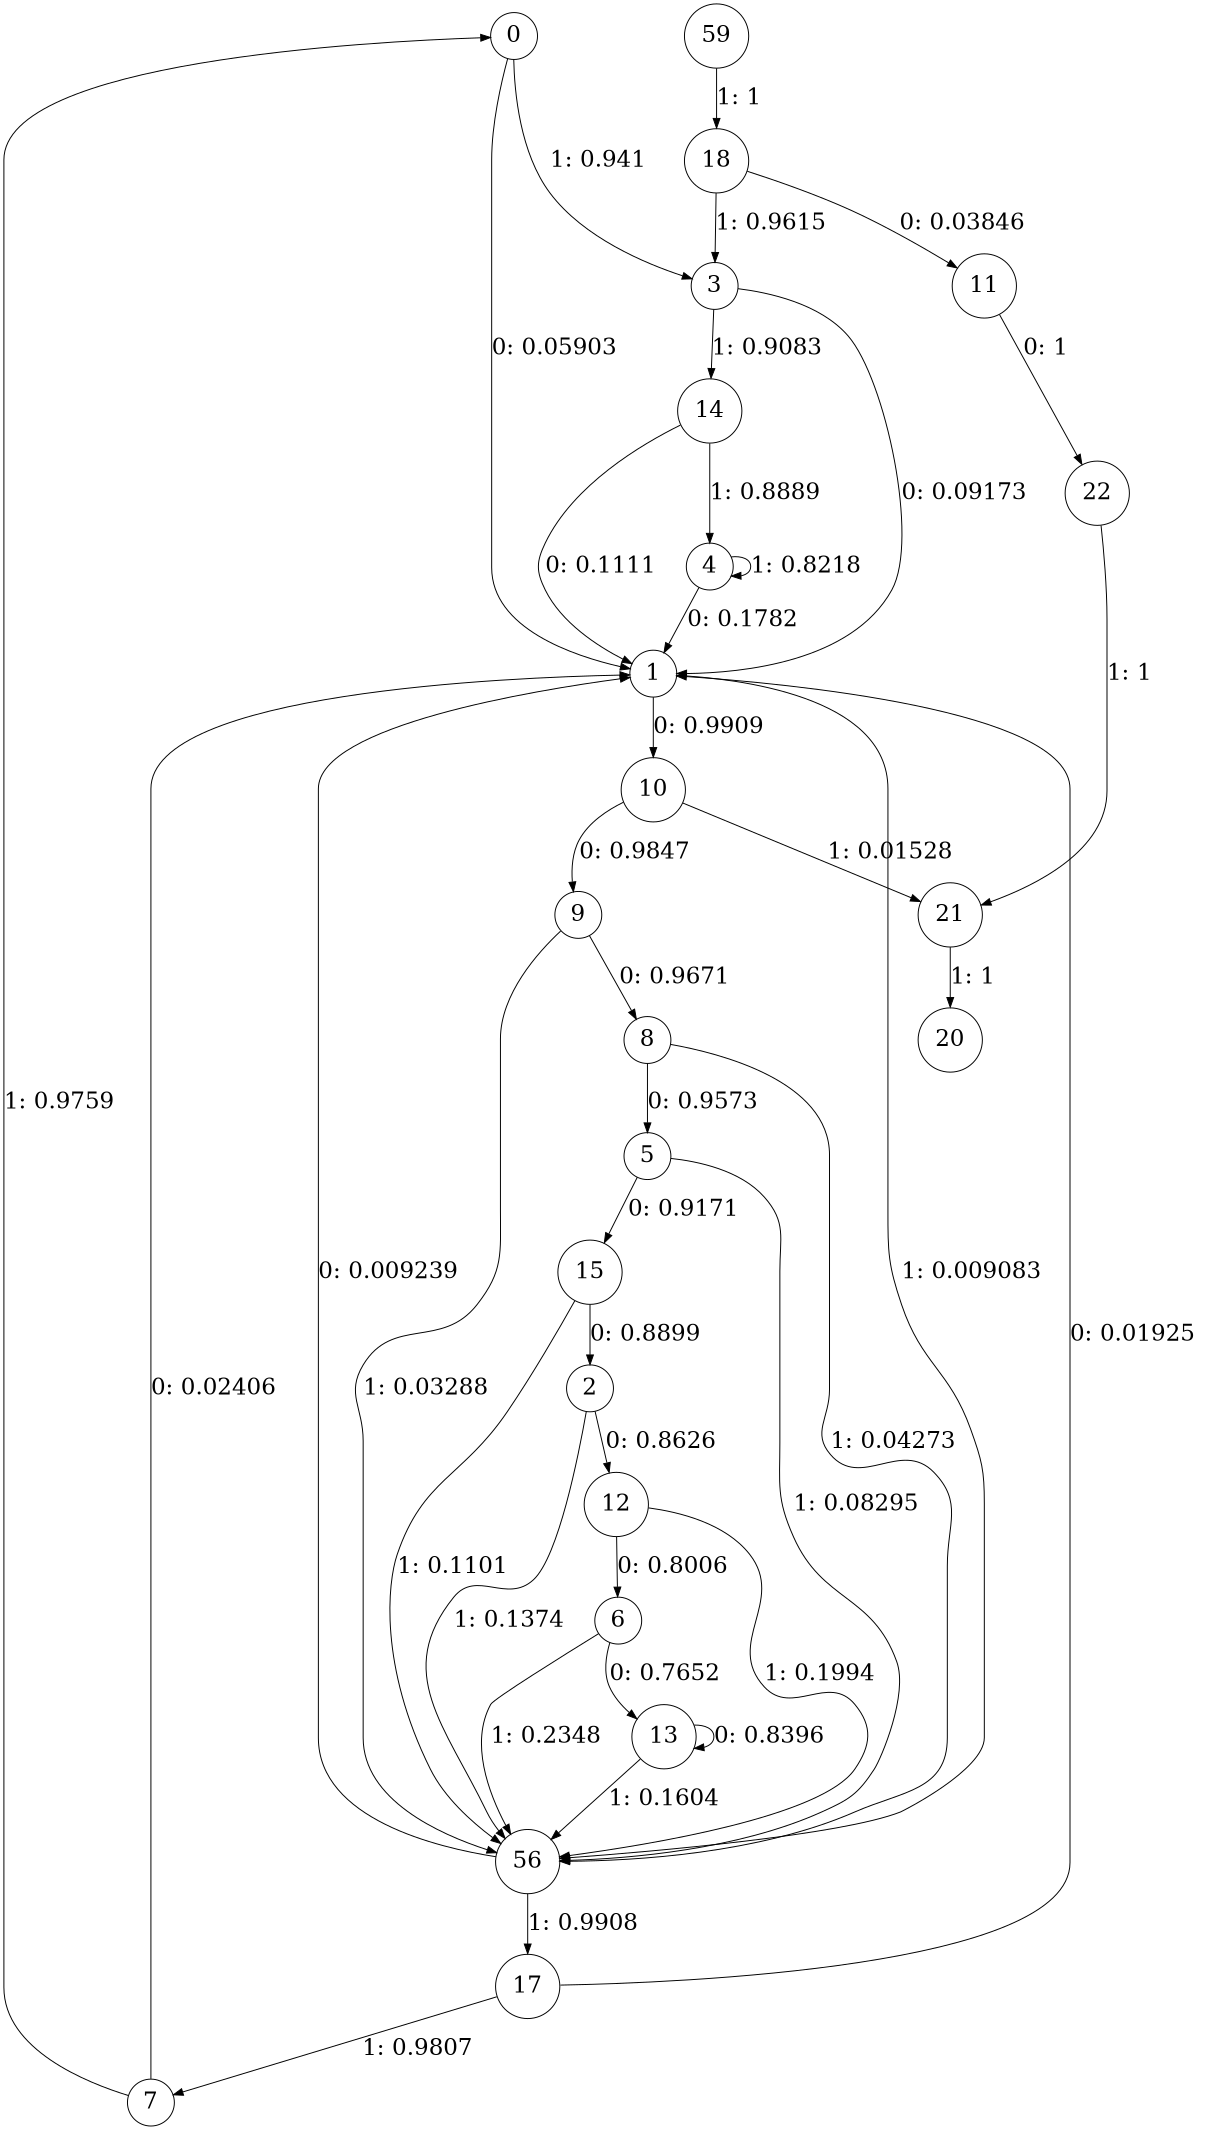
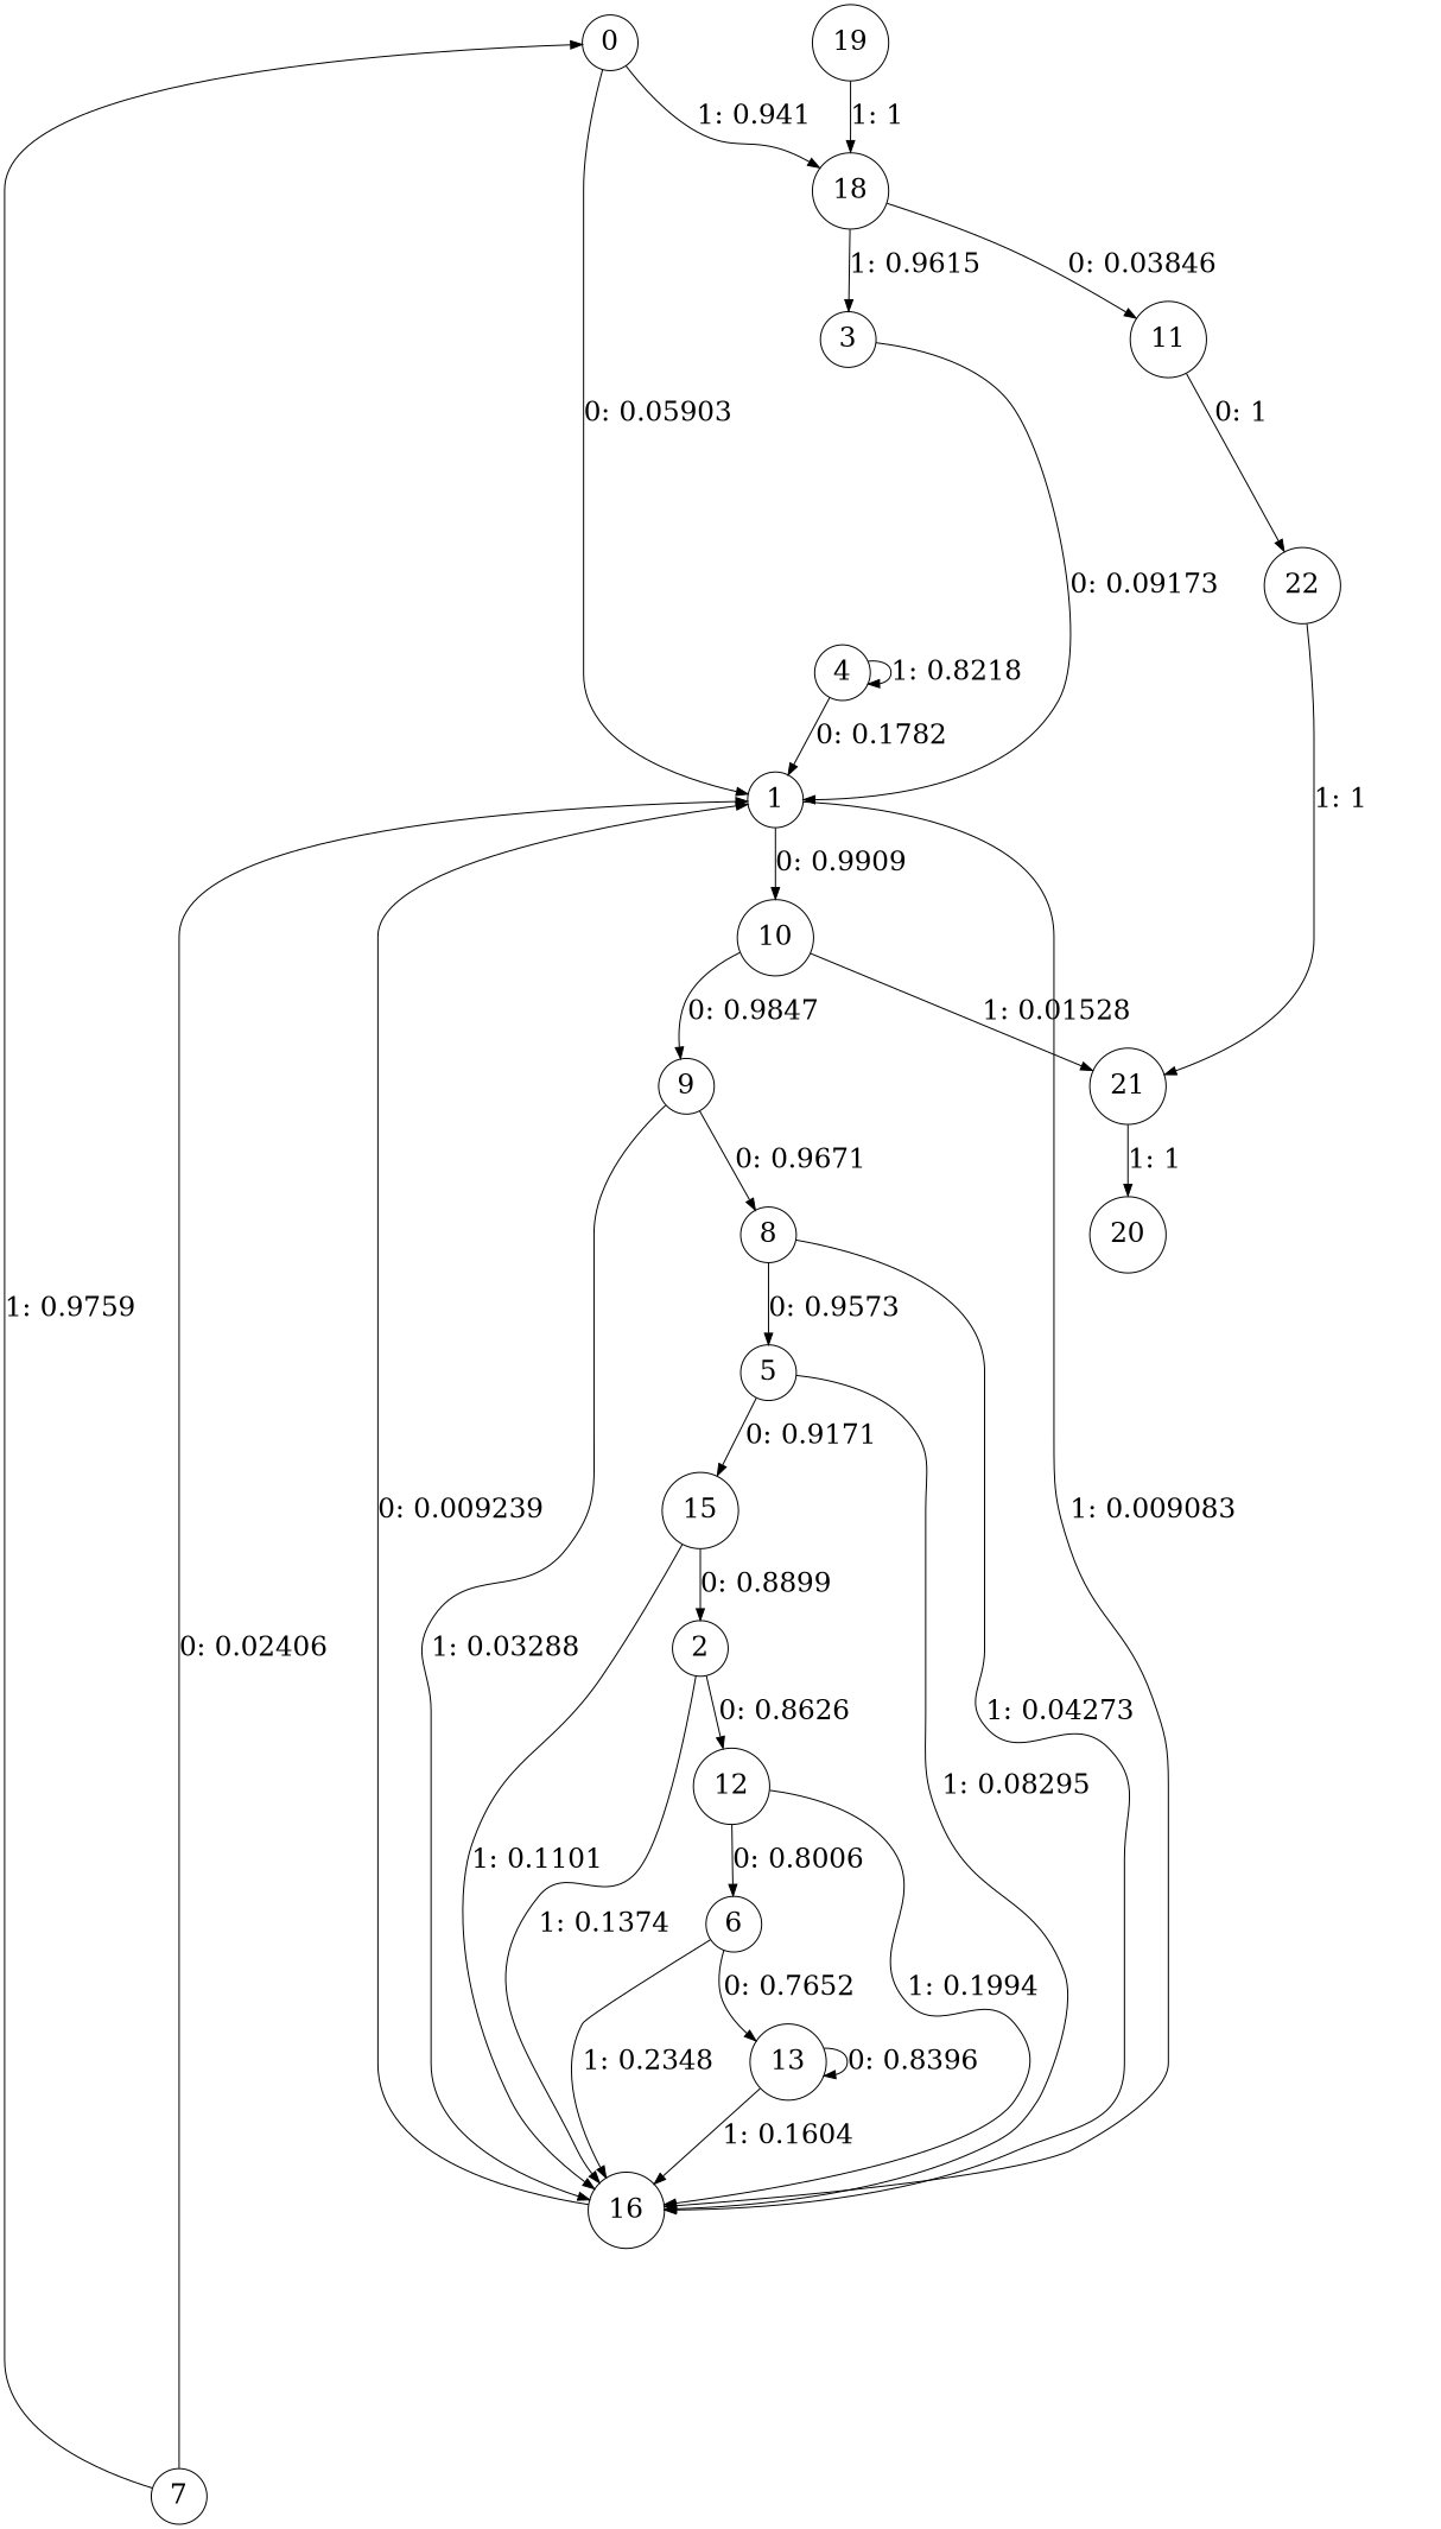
  digraph {
    node [fontsize=24 shape=circle]
    edge [fontsize=24]
    0
    1
    3
    10
-   16 [label=56]
-   14
+   16
    9
    21
-   17
    4
    8
    20
    7
    2
    12
    6
    13
    5
    15
    11
    22
    18
-   19 [label=59]
+   19
    0 -> 1 [label="0: 0.05903  "]
-   0 -> 3 [label="1: 0.941    "]
+   0 -> 18 [label="1: 0.941    "]
    1 -> 10 [label="0: 0.9909   "]
    1 -> 16 [label="1: 0.009083  "]
    3 -> 1 [label="0: 0.09173  "]
-   3 -> 14 [label="1: 0.9083   "]
    10 -> 9 [label="0: 0.9847   "]
    10 -> 21 [label="1: 0.01528  "]
    16 -> 1 [label="0: 0.009239  "]
-   16 -> 17 [label="1: 0.9908   "]
-   14 -> 1 [label="0: 0.1111   "]
-   14 -> 4 [label="1: 0.8889   "]
    9 -> 16 [label="1: 0.03288  "]
    9 -> 8 [label="0: 0.9671   "]
    21 -> 20 [label="1: 1        "]
-   17 -> 1 [label="0: 0.01925  "]
-   17 -> 7 [label="1: 0.9807   "]
    4 -> 1 [label="0: 0.1782   "]
    4 -> 4 [label="1: 0.8218   "]
    8 -> 16 [label="1: 0.04273  "]
    8 -> 5 [label="0: 0.9573   "]
    7 -> 0 [label="1: 0.9759   "]
    7 -> 1 [label="0: 0.02406  "]
    2 -> 16 [label="1: 0.1374   "]
    2 -> 12 [label="0: 0.8626   "]
    12 -> 16 [label="1: 0.1994   "]
    12 -> 6 [label="0: 0.8006   "]
    6 -> 16 [label="1: 0.2348   "]
    6 -> 13 [label="0: 0.7652   "]
    13 -> 16 [label="1: 0.1604   "]
    13 -> 13 [label="0: 0.8396   "]
    5 -> 16 [label="1: 0.08295  "]
    5 -> 15 [label="0: 0.9171   "]
    15 -> 16 [label="1: 0.1101   "]
    15 -> 2 [label="0: 0.8899   "]
    11 -> 22 [label="0: 1        "]
    22 -> 21 [label="1: 1        "]
    18 -> 3 [label="1: 0.9615   "]
    18 -> 11 [label="0: 0.03846  "]
    19 -> 18 [label="1: 1        "]
  }
